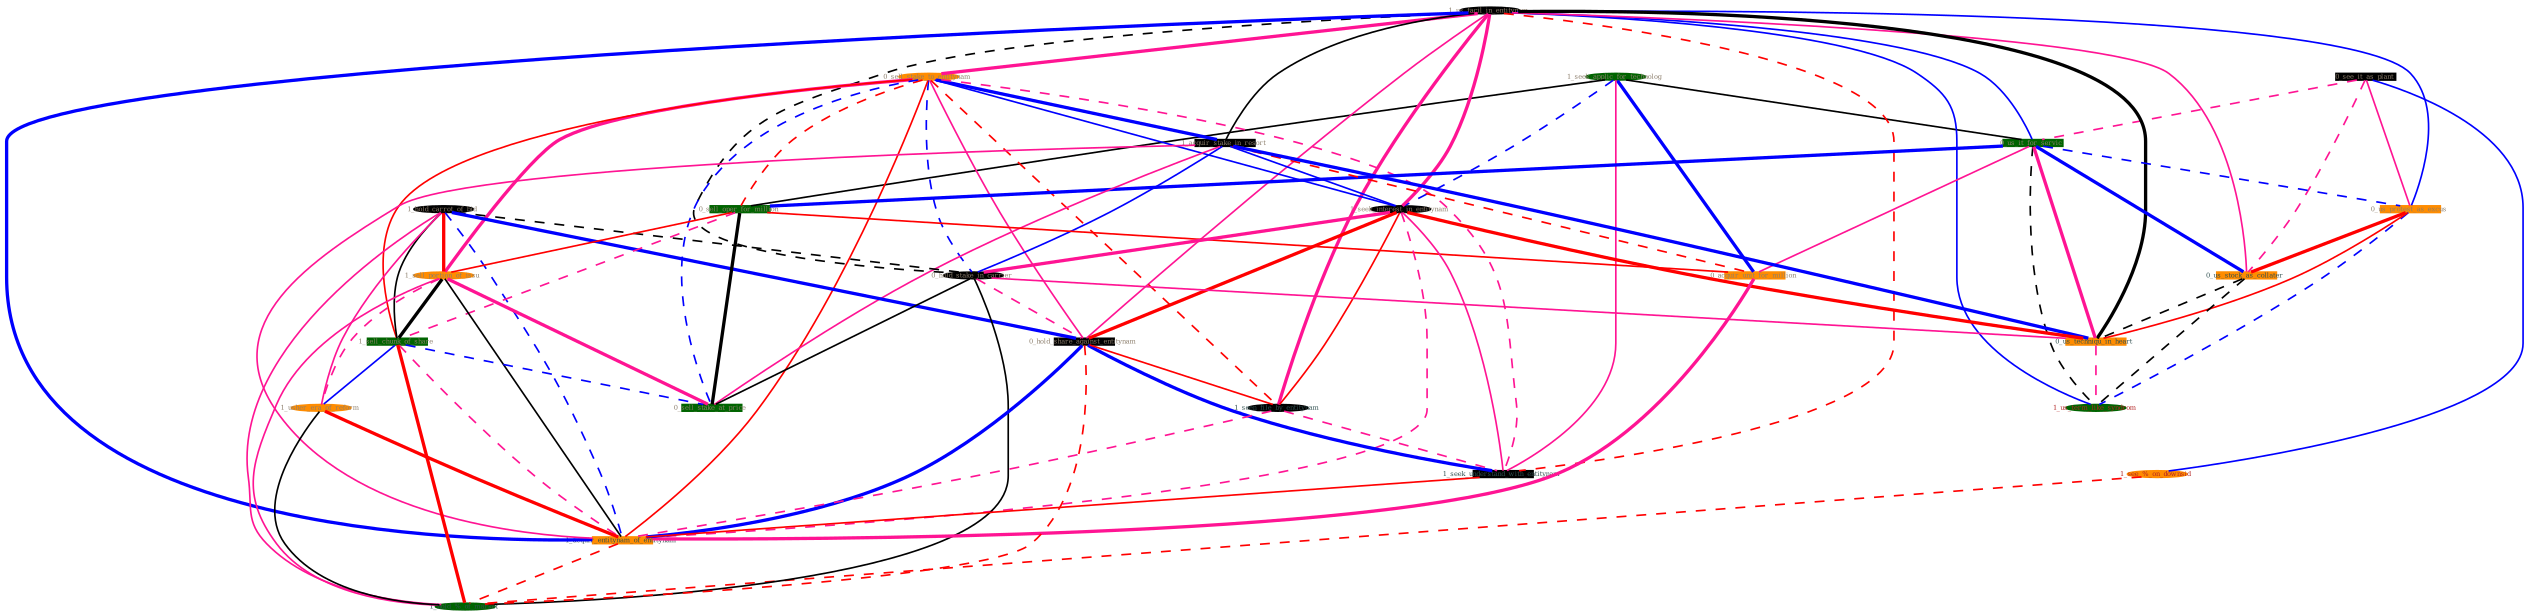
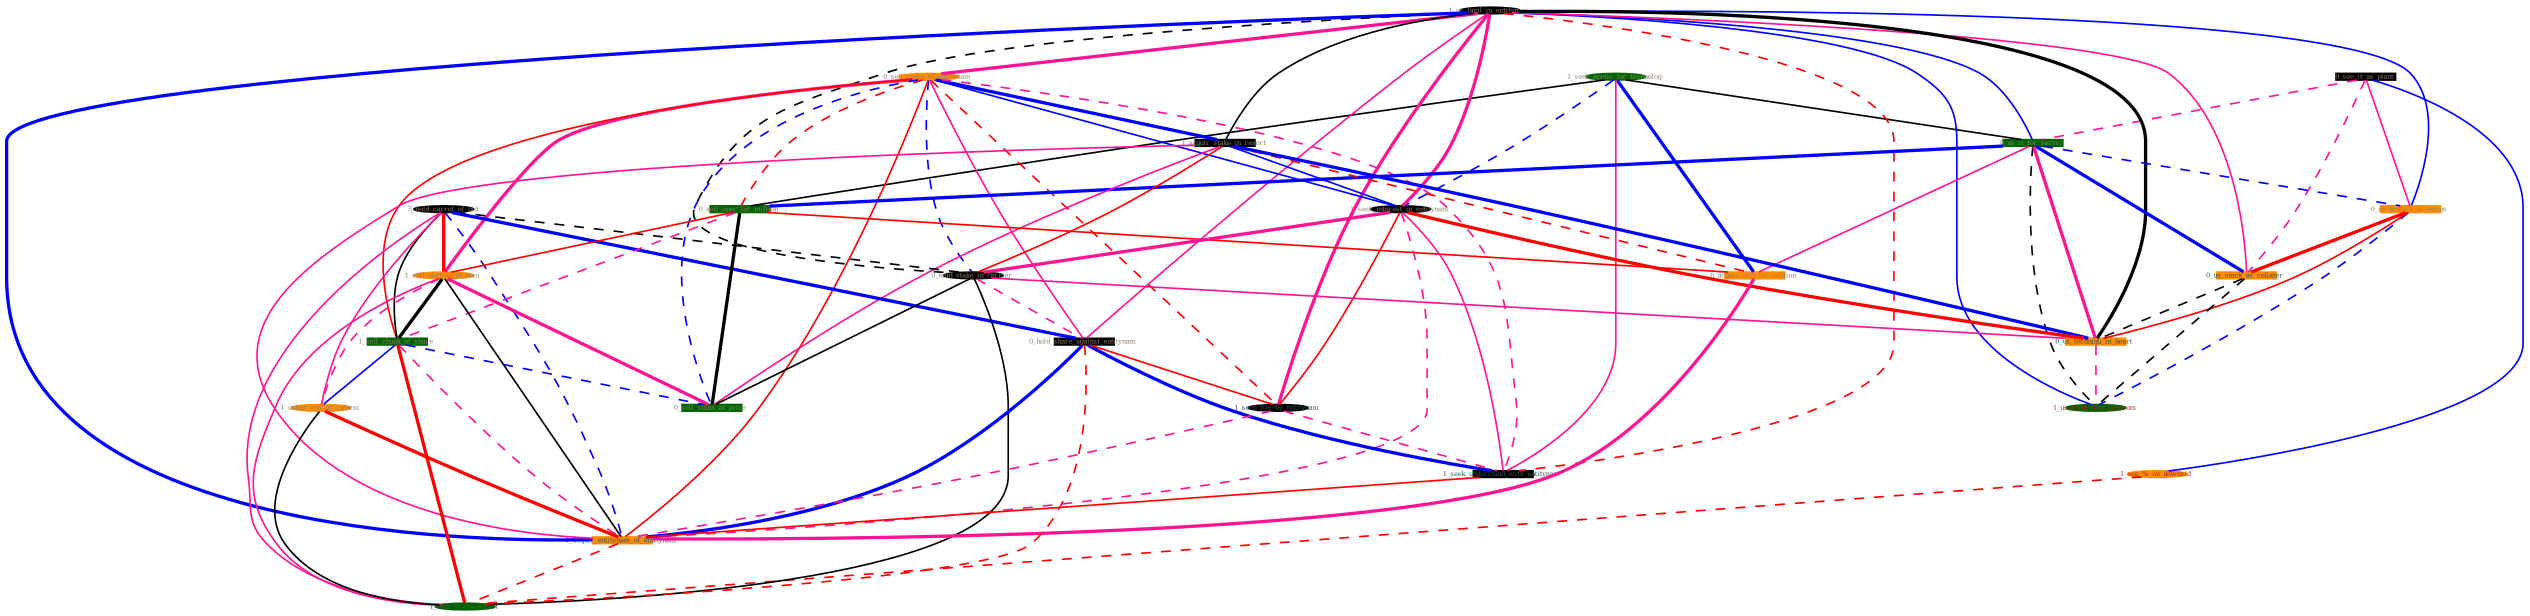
  graph {
    node [color=darkorange fixedsize=true fontcolor="#8b7d6b" fontsize=4 shape=box style=filled]
    edge [color=deeppink style=solid w=1]
    "1_see_%_on_downsid " [fontcolor="#b22222" height=.06 shape=ellipse width=.5]
    "1_us_term_like_syndrom " [color=darkgreen fontcolor="#b22222" height=.06 shape=ellipse width=.5]
    "0_see_it_as_plant " [color=black height=.06 width=.5]
    "1_seek_applic_for_technolog " [color=darkgreen height=.06 shape=ellipse width=.5]
    "1_us_facil_in_entitynam " [color=black height=.06 shape=ellipse width=.5]
    "0_sell_stake_to_entitynam " [height=.06 shape=ellipse width=.5]
    "0_us_it_for_servic " [color=darkgreen height=.06 width=.5]
    "1_acquir_stake_in_resort " [color=black height=.06 width=.5]
-   "1_hold_carrot_of_bid " [color=black height=.06 shape=ellipse width=.5]
+   "1_hold_carrot_of_bid " [color=black height=.06 shape=ellipse width=.5 label="5_hold_carrot_of_bid"]
    "0_sell_oper_for_million " [color=darkgreen height=.06 width=.5]
    "0_us_protest_as_excus " [height=.06 width=.5]
    "1_seek_interest_in_entitynam " [color=black height=.06 shape=ellipse width=.5]
    "0_hold_stake_in_carrier " [color=black height=.06 shape=ellipse width=.5]
    "0_acquir_unit_for_million " [height=.06 width=.5]
    "1_sell_portion_of_issu " [height=.06 shape=ellipse width=.5]
    "1_sell_chunk_of_share " [color=darkgreen height=.06 width=.5]
    "1_usher_era_of_reform " [height=.06 shape=ellipse width=.5]
    "0_hold_share_against_entitynam " [color=black height=.06 width=.5]
    "0_sell_stake_at_price " [color=darkgreen height=.06 width=.5]
    "0_us_stock_as_collater " [fontcolor="#2f4f4f" height=.06 width=.5]
    "1_seek_understand_with_entitynam " [color=black fontcolor="#2f4f4f" height=.06 width=.5]
    "1_seen_file_by_entitynam " [color=black fontcolor="#2f4f4f" height=.06 shape=ellipse width=.5]
    "1_acquir_entitynam_of_entitynam " [fontcolor="#2f4f4f" height=.06 width=.5]
    "0_us_techniqu_in_heart " [fontcolor="#2f4f4f" height=.06 width=.5]
    "1_hold_%_of_market " [color=darkgreen fontcolor="#2f4f4f" height=.06 shape=ellipse width=.5]
    subgraph sub_1 {
      "1_see_%_on_downsid "
      "1_us_term_like_syndrom "
    }
    subgraph sub_2 {
      "0_see_it_as_plant "
      "1_seek_applic_for_technolog "
      "1_us_facil_in_entitynam "
      "0_sell_stake_to_entitynam "
      "0_us_it_for_servic "
      "1_acquir_stake_in_resort "
      "1_hold_carrot_of_bid "
      "0_sell_oper_for_million "
      "0_us_protest_as_excus "
      "1_seek_interest_in_entitynam "
      "0_hold_stake_in_carrier "
      "0_acquir_unit_for_million "
      "1_sell_portion_of_issu "
      "1_sell_chunk_of_share "
      "1_usher_era_of_reform "
      "0_hold_share_against_entitynam "
      "0_sell_stake_at_price "
    }
    "1_see_%_on_downsid " -- "1_hold_%_of_market " [color=red style=dashed]
    "0_see_it_as_plant " -- "1_see_%_on_downsid " [color=blue]
    "0_see_it_as_plant " -- "0_us_it_for_servic " [style=dashed]
    "0_see_it_as_plant " -- "0_us_protest_as_excus "
    "0_see_it_as_plant " -- "0_us_stock_as_collater " [style=dashed]
    "1_seek_applic_for_technolog " -- "0_us_it_for_servic " [color=black]
    "1_seek_applic_for_technolog " -- "0_sell_oper_for_million " [color=black]
    "1_seek_applic_for_technolog " -- "1_seek_interest_in_entitynam " [color=blue style=dashed]
    "1_seek_applic_for_technolog " -- "0_acquir_unit_for_million " [color=blue style=bold]
    "1_seek_applic_for_technolog " -- "1_seek_understand_with_entitynam "
    "1_us_facil_in_entitynam " -- "1_us_term_like_syndrom " [color=blue]
    "1_us_facil_in_entitynam " -- "0_sell_stake_to_entitynam " [style=bold]
    "1_us_facil_in_entitynam " -- "0_us_it_for_servic " [color=blue]
    "1_us_facil_in_entitynam " -- "1_acquir_stake_in_resort " [color=black]
    "1_us_facil_in_entitynam " -- "0_us_protest_as_excus " [color=blue]
    "1_us_facil_in_entitynam " -- "1_seek_interest_in_entitynam " [style=bold w=2]
    "1_us_facil_in_entitynam " -- "0_hold_stake_in_carrier " [color=black style=dashed]
    "1_us_facil_in_entitynam " -- "0_hold_share_against_entitynam "
    "1_us_facil_in_entitynam " -- "0_us_stock_as_collater "
    "1_us_facil_in_entitynam " -- "1_seek_understand_with_entitynam " [color=red style=dashed]
    "1_us_facil_in_entitynam " -- "1_seen_file_by_entitynam " [style=bold]
    "1_us_facil_in_entitynam " -- "1_acquir_entitynam_of_entitynam " [color=blue style=bold]
    "1_us_facil_in_entitynam " -- "0_us_techniqu_in_heart " [color=black style=bold w=2]
    "0_sell_stake_to_entitynam " -- "1_acquir_stake_in_resort " [color=blue style=bold]
    "0_sell_stake_to_entitynam " -- "0_sell_oper_for_million " [color=red style=dashed]
    "0_sell_stake_to_entitynam " -- "1_seek_interest_in_entitynam " [color=blue]
    "0_sell_stake_to_entitynam " -- "0_hold_stake_in_carrier " [color=blue style=dashed]
    "0_sell_stake_to_entitynam " -- "1_sell_portion_of_issu " [style=bold]
    "0_sell_stake_to_entitynam " -- "1_sell_chunk_of_share " [color=red]
    "0_sell_stake_to_entitynam " -- "0_hold_share_against_entitynam "
    "0_sell_stake_to_entitynam " -- "0_sell_stake_at_price " [color=blue style=dashed w=2]
    "0_sell_stake_to_entitynam " -- "1_seek_understand_with_entitynam " [style=dashed]
    "0_sell_stake_to_entitynam " -- "1_seen_file_by_entitynam " [color=red style=dashed]
    "0_sell_stake_to_entitynam " -- "1_acquir_entitynam_of_entitynam " [color=red]
    "0_us_it_for_servic " -- "1_us_term_like_syndrom " [color=black style=dashed]
    "0_us_it_for_servic " -- "0_sell_oper_for_million " [color=blue style=bold]
    "0_us_it_for_servic " -- "0_us_protest_as_excus " [color=blue style=dashed]
    "0_us_it_for_servic " -- "0_acquir_unit_for_million "
    "0_us_it_for_servic " -- "0_us_stock_as_collater " [color=blue style=bold]
    "0_us_it_for_servic " -- "0_us_techniqu_in_heart " [style=bold]
    "1_acquir_stake_in_resort " -- "1_seek_interest_in_entitynam " [color=blue]
-   "1_acquir_stake_in_resort " -- "0_hold_stake_in_carrier " [color=blue w=2]
+   "1_acquir_stake_in_resort " -- "0_hold_stake_in_carrier " [color=red w=2]
    "1_acquir_stake_in_resort " -- "0_acquir_unit_for_million " [color=red style=dashed]
    "1_acquir_stake_in_resort " -- "0_sell_stake_at_price "
    "1_acquir_stake_in_resort " -- "1_acquir_entitynam_of_entitynam "
    "1_acquir_stake_in_resort " -- "0_us_techniqu_in_heart " [color=blue style=bold]
    "1_hold_carrot_of_bid " -- "0_hold_stake_in_carrier " [color=black style=dashed]
    "1_hold_carrot_of_bid " -- "1_sell_portion_of_issu " [color=red style=bold]
    "1_hold_carrot_of_bid " -- "1_sell_chunk_of_share " [color=black]
    "1_hold_carrot_of_bid " -- "1_usher_era_of_reform "
    "1_hold_carrot_of_bid " -- "0_hold_share_against_entitynam " [color=blue style=bold]
    "1_hold_carrot_of_bid " -- "1_acquir_entitynam_of_entitynam " [color=blue style=dashed]
    "1_hold_carrot_of_bid " -- "1_hold_%_of_market " [w=2]
    "0_sell_oper_for_million " -- "0_acquir_unit_for_million " [color=red w=2]
    "0_sell_oper_for_million " -- "1_sell_portion_of_issu " [color=red]
    "0_sell_oper_for_million " -- "1_sell_chunk_of_share " [style=dashed]
    "0_sell_oper_for_million " -- "0_sell_stake_at_price " [color=black style=bold]
    "0_us_protest_as_excus " -- "1_us_term_like_syndrom " [color=blue style=dashed]
    "0_us_protest_as_excus " -- "0_us_stock_as_collater " [color=red style=bold w=2]
    "0_us_protest_as_excus " -- "0_us_techniqu_in_heart " [color=red]
    "1_seek_interest_in_entitynam " -- "0_hold_stake_in_carrier " [style=bold]
-   "1_seek_interest_in_entitynam " -- "0_hold_share_against_entitynam " [color=red style=bold]
    "1_seek_interest_in_entitynam " -- "1_seek_understand_with_entitynam " [w=2]
    "1_seek_interest_in_entitynam " -- "1_seen_file_by_entitynam " [color=red]
    "1_seek_interest_in_entitynam " -- "1_acquir_entitynam_of_entitynam " [style=dashed]
    "1_seek_interest_in_entitynam " -- "0_us_techniqu_in_heart " [color=red style=bold]
    "0_hold_stake_in_carrier " -- "0_hold_share_against_entitynam " [style=dashed]
    "0_hold_stake_in_carrier " -- "0_sell_stake_at_price " [color=black]
    "0_hold_stake_in_carrier " -- "0_us_techniqu_in_heart "
    "0_hold_stake_in_carrier " -- "1_hold_%_of_market " [color=black]
    "0_acquir_unit_for_million " -- "1_acquir_entitynam_of_entitynam " [style=bold]
    "1_sell_portion_of_issu " -- "1_sell_chunk_of_share " [color=black style=bold w=2]
    "1_sell_portion_of_issu " -- "1_usher_era_of_reform " [style=dashed]
    "1_sell_portion_of_issu " -- "0_sell_stake_at_price " [style=bold]
    "1_sell_portion_of_issu " -- "1_acquir_entitynam_of_entitynam " [color=black]
    "1_sell_portion_of_issu " -- "1_hold_%_of_market "
    "1_sell_chunk_of_share " -- "1_usher_era_of_reform " [color=blue]
    "1_sell_chunk_of_share " -- "0_sell_stake_at_price " [color=blue style=dashed]
    "1_sell_chunk_of_share " -- "1_acquir_entitynam_of_entitynam " [style=dashed]
    "1_sell_chunk_of_share " -- "1_hold_%_of_market " [color=red style=bold]
    "1_usher_era_of_reform " -- "1_acquir_entitynam_of_entitynam " [color=red style=bold]
    "1_usher_era_of_reform " -- "1_hold_%_of_market " [color=black]
    "0_hold_share_against_entitynam " -- "1_seek_understand_with_entitynam " [color=blue style=bold]
    "0_hold_share_against_entitynam " -- "1_seen_file_by_entitynam " [color=red]
    "0_hold_share_against_entitynam " -- "1_acquir_entitynam_of_entitynam " [color=blue style=bold]
    "0_hold_share_against_entitynam " -- "1_hold_%_of_market " [color=red style=dashed]
    "0_us_stock_as_collater " -- "1_us_term_like_syndrom " [color=black style=dashed]
    "0_us_stock_as_collater " -- "0_us_techniqu_in_heart " [color=black style=dashed]
    "1_seek_understand_with_entitynam " -- "1_acquir_entitynam_of_entitynam " [color=red]
    "1_seen_file_by_entitynam " -- "1_seek_understand_with_entitynam " [style=dashed]
    "1_seen_file_by_entitynam " -- "1_acquir_entitynam_of_entitynam " [style=dashed]
    "1_acquir_entitynam_of_entitynam " -- "1_hold_%_of_market " [color=red style=dashed]
    "0_us_techniqu_in_heart " -- "1_us_term_like_syndrom " [style=dashed]
  }
